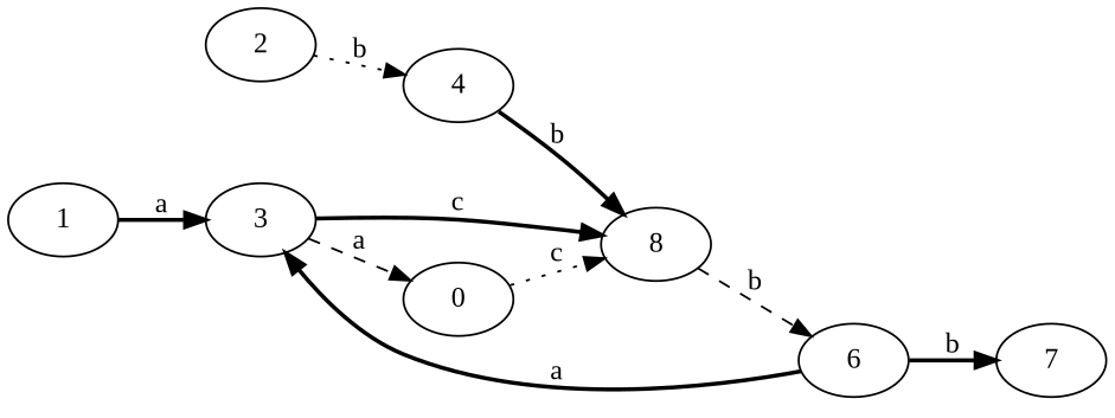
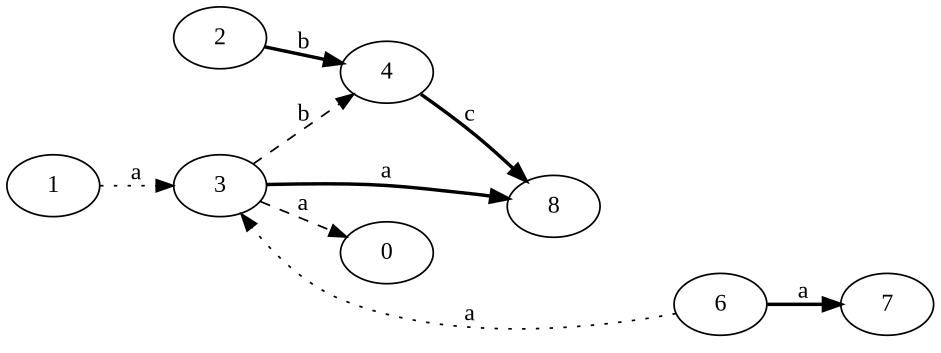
  strict digraph {
    fontname="Liberation Serif"
    rankdir=LR
    node [fontname="Liberation Serif"]
    edge [fontname="Liberation Serif" style=bold]
    3
    4
    8
    0
    6
    1
    2
    n8 [label=7]
-   3 -> 8 [label=c]
+   3 -> 4 [label=b style=dashed]
+   3 -> 8 [label=a]
    3 -> 0 [label=a style=dashed]
-   4 -> 8 [label=b]
-   8 -> 6 [label=b style=dashed]
-   0 -> 8 [label=c style=dotted]
-   6 -> 3 [label=a]
-   6 -> n8 [label=b]
-   1 -> 3 [label=a]
-   2 -> 4 [label=b style=dotted]
+   4 -> 8 [label=c]
+   6 -> 3 [label=a style=dotted]
+   6 -> n8 [label=a]
+   1 -> 3 [label=a style=dotted]
+   2 -> 4 [label=b]
  }
